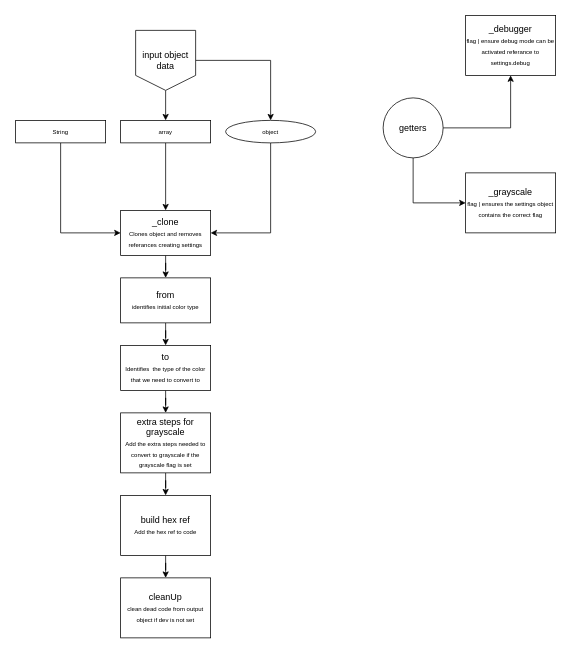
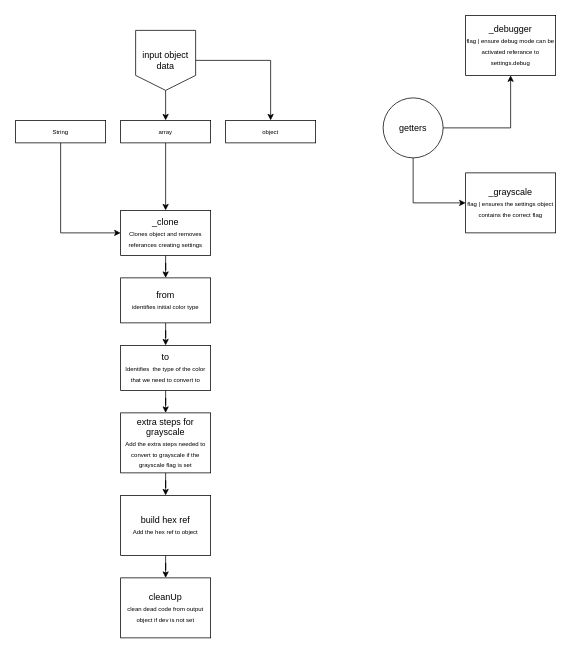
  <mxCell id="0" />
  <mxCell id="1" parent="0" />
  <mxCell id="2" style="edgeStyle=orthogonalEdgeStyle;rounded=0;orthogonalLoop=1;jettySize=auto;html=1;exitX=0.5;exitY=1;exitDx=0;exitDy=0;" parent="1" source="3" target="5" edge="1"><mxGeometry relative="1" as="geometry"><Array as="points"><mxPoint x="80" y="310" /></Array></mxGeometry></mxCell>
  <mxCell id="3" value="&lt;font style=&quot;font-size: 8px&quot;&gt;String&lt;/font&gt;" style="whiteSpace=wrap;html=1;" parent="1" vertex="1"><mxGeometry x="20" y="160" width="120" height="30" as="geometry" /></mxCell>
  <mxCell id="4" style="edgeStyle=orthogonalEdgeStyle;rounded=0;orthogonalLoop=1;jettySize=auto;html=1;entryX=0.5;entryY=0;entryDx=0;entryDy=0;" parent="1" source="5" target="17" edge="1"><mxGeometry relative="1" as="geometry" /></mxCell>
  <mxCell id="5" value="_clone&lt;br&gt;&lt;font style=&quot;font-size: 8px&quot;&gt;Clones object and removes referances creating settings&lt;/font&gt;" style="rounded=0;whiteSpace=wrap;html=1;" parent="1" vertex="1"><mxGeometry x="160" y="280" width="120" height="60" as="geometry" /></mxCell>
  <mxCell id="6" style="edgeStyle=orthogonalEdgeStyle;rounded=0;orthogonalLoop=1;jettySize=auto;html=1;" parent="1" source="7" target="5" edge="1"><mxGeometry relative="1" as="geometry" /></mxCell>
  <mxCell id="7" value="&lt;font style=&quot;font-size: 8px&quot;&gt;array&lt;/font&gt;" style="whiteSpace=wrap;html=1;" parent="1" vertex="1"><mxGeometry x="160" y="160" width="120" height="30" as="geometry" /></mxCell>
- <mxCell id="8" style="edgeStyle=orthogonalEdgeStyle;rounded=0;orthogonalLoop=1;jettySize=auto;html=1;entryX=1;entryY=0.5;entryDx=0;entryDy=0;" parent="1" source="9" target="5" edge="1"><mxGeometry relative="1" as="geometry"><Array as="points"><mxPoint x="360" y="310" /></Array></mxGeometry></mxCell>
- <mxCell id="9" value="&lt;font style=&quot;font-size: 8px&quot;&gt;object&lt;/font&gt;" style="ellipse;whiteSpace=wrap;html=1;" parent="1" vertex="1"><mxGeometry x="300" y="160" width="120" height="30" as="geometry" /></mxCell>
+ <mxCell id="9" value="&lt;font style=&quot;font-size: 8px&quot;&gt;object&lt;/font&gt;" style="whiteSpace=wrap;html=1;" parent="1" vertex="1"><mxGeometry x="300" y="160" width="120" height="30" as="geometry" /></mxCell>
  <mxCell id="10" style="edgeStyle=orthogonalEdgeStyle;rounded=0;orthogonalLoop=1;jettySize=auto;html=1;" parent="1" source="12" target="7" edge="1"><mxGeometry relative="1" as="geometry" /></mxCell>
  <mxCell id="11" style="edgeStyle=orthogonalEdgeStyle;rounded=0;orthogonalLoop=1;jettySize=auto;html=1;" parent="1" source="12" target="9" edge="1"><mxGeometry relative="1" as="geometry" /></mxCell>
  <mxCell id="12" value="input object data" style="shape=offPageConnector;whiteSpace=wrap;html=1;size=0.25;" parent="1" vertex="1"><mxGeometry x="180" y="40" width="80" height="80" as="geometry" /></mxCell>
  <mxCell id="13" style="edgeStyle=orthogonalEdgeStyle;rounded=0;orthogonalLoop=1;jettySize=auto;html=1;" parent="1" source="15" target="18" edge="1"><mxGeometry relative="1" as="geometry" /></mxCell>
  <mxCell id="14" style="edgeStyle=orthogonalEdgeStyle;rounded=0;orthogonalLoop=1;jettySize=auto;html=1;" parent="1" source="15" target="19" edge="1"><mxGeometry relative="1" as="geometry"><Array as="points"><mxPoint x="550" y="270" /></Array></mxGeometry></mxCell>
  <mxCell id="15" value="getters" style="ellipse;whiteSpace=wrap;html=1;aspect=fixed;" parent="1" vertex="1"><mxGeometry x="510" y="130" width="80" height="80" as="geometry" /></mxCell>
  <mxCell id="16" style="edgeStyle=orthogonalEdgeStyle;rounded=0;orthogonalLoop=1;jettySize=auto;html=1;" parent="1" source="17" target="21" edge="1"><mxGeometry relative="1" as="geometry" /></mxCell>
  <mxCell id="17" value="from&lt;br&gt;&lt;font style=&quot;font-size: 8px&quot;&gt;identifies initial color type&lt;/font&gt;" style="rounded=0;whiteSpace=wrap;html=1;" parent="1" vertex="1"><mxGeometry x="160" y="370" width="120" height="60" as="geometry" /></mxCell>
  <mxCell id="18" value="_debugger&lt;br&gt;&lt;font style=&quot;font-size: 8px&quot;&gt;flag | ensure debug mode can be activated referance to settings.debug&lt;/font&gt;" style="rounded=0;whiteSpace=wrap;html=1;" parent="1" vertex="1"><mxGeometry x="620" y="20" width="120" height="80" as="geometry" /></mxCell>
  <mxCell id="19" value="_grayscale&lt;br&gt;&lt;span style=&quot;font-size: 8px&quot;&gt;flag | ensures the settings object contains the correct flag&lt;/span&gt;" style="rounded=0;whiteSpace=wrap;html=1;" parent="1" vertex="1"><mxGeometry x="620" y="230" width="120" height="80" as="geometry" /></mxCell>
  <mxCell id="20" style="edgeStyle=orthogonalEdgeStyle;rounded=0;orthogonalLoop=1;jettySize=auto;html=1;entryX=0.5;entryY=0;entryDx=0;entryDy=0;" parent="1" source="21" target="23" edge="1"><mxGeometry relative="1" as="geometry" /></mxCell>
  <mxCell id="21" value="to&lt;br&gt;&lt;font style=&quot;font-size: 8px&quot;&gt;Identifies&amp;nbsp; the type of the color that we need to convert to&lt;/font&gt;" style="rounded=0;whiteSpace=wrap;html=1;" parent="1" vertex="1"><mxGeometry x="160" y="460" width="120" height="60" as="geometry" /></mxCell>
  <mxCell id="22" style="edgeStyle=orthogonalEdgeStyle;rounded=0;orthogonalLoop=1;jettySize=auto;html=1;entryX=0.5;entryY=0;entryDx=0;entryDy=0;" parent="1" source="23" target="26" edge="1"><mxGeometry relative="1" as="geometry" /></mxCell>
  <mxCell id="23" value="extra steps for grayscale&lt;br&gt;&lt;font style=&quot;font-size: 8px&quot;&gt;Add the extra steps needed to convert to grayscale if the grayscale flag is set&lt;/font&gt;" style="rounded=0;whiteSpace=wrap;html=1;" parent="1" vertex="1"><mxGeometry x="160" y="550" width="120" height="80" as="geometry" /></mxCell>
  <mxCell id="24" value="cleanUp&lt;br&gt;&lt;font style=&quot;font-size: 8px&quot;&gt;clean dead code from output object if dev is not set&lt;/font&gt;" style="rounded=0;whiteSpace=wrap;html=1;" parent="1" vertex="1"><mxGeometry x="160" y="770" width="120" height="80" as="geometry" /></mxCell>
  <mxCell id="25" style="edgeStyle=orthogonalEdgeStyle;rounded=0;orthogonalLoop=1;jettySize=auto;html=1;entryX=0.5;entryY=0;entryDx=0;entryDy=0;" parent="1" source="26" target="24" edge="1"><mxGeometry relative="1" as="geometry" /></mxCell>
- <mxCell id="26" value="&lt;font&gt;build hex ref&lt;br&gt;&lt;/font&gt;&lt;font style=&quot;font-size: 8px&quot;&gt;Add the hex ref to code&lt;/font&gt;" style="rounded=0;whiteSpace=wrap;html=1;" parent="1" vertex="1"><mxGeometry x="160" y="660" width="120" height="80" as="geometry" /></mxCell>
+ <mxCell id="26" value="&lt;font&gt;build hex ref&lt;br&gt;&lt;/font&gt;&lt;font style=&quot;font-size: 8px&quot;&gt;Add the hex ref to object&lt;/font&gt;" style="rounded=0;whiteSpace=wrap;html=1;" parent="1" vertex="1"><mxGeometry x="160" y="660" width="120" height="80" as="geometry" /></mxCell>
